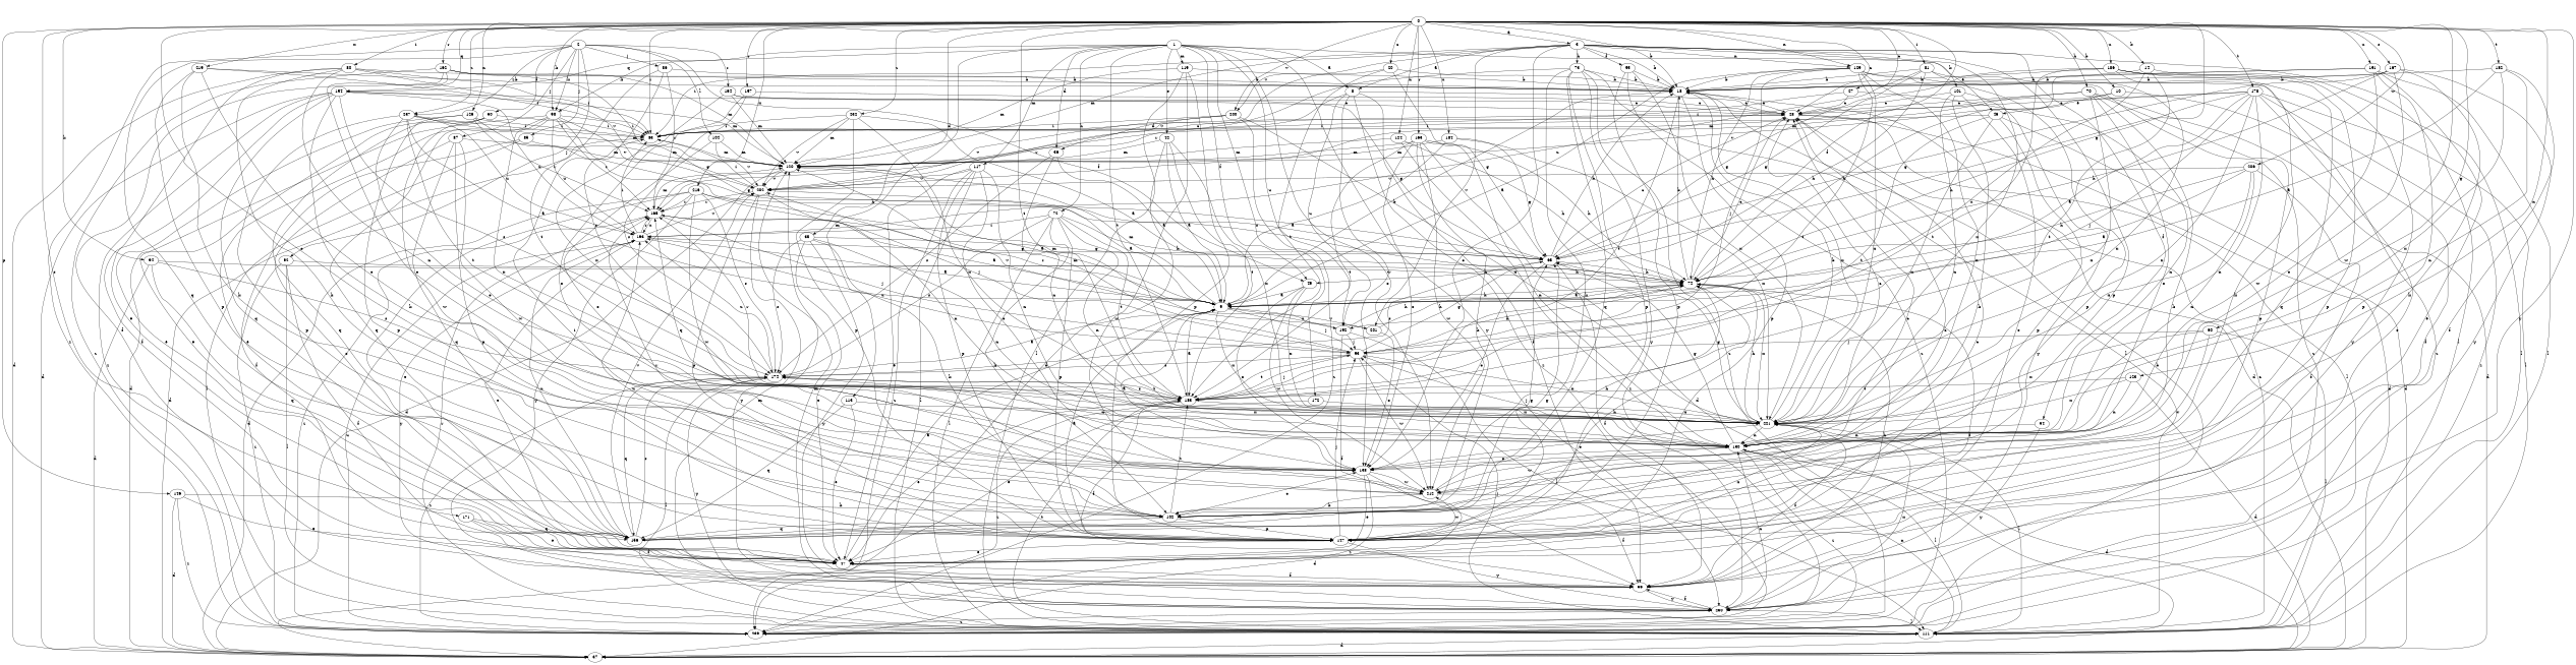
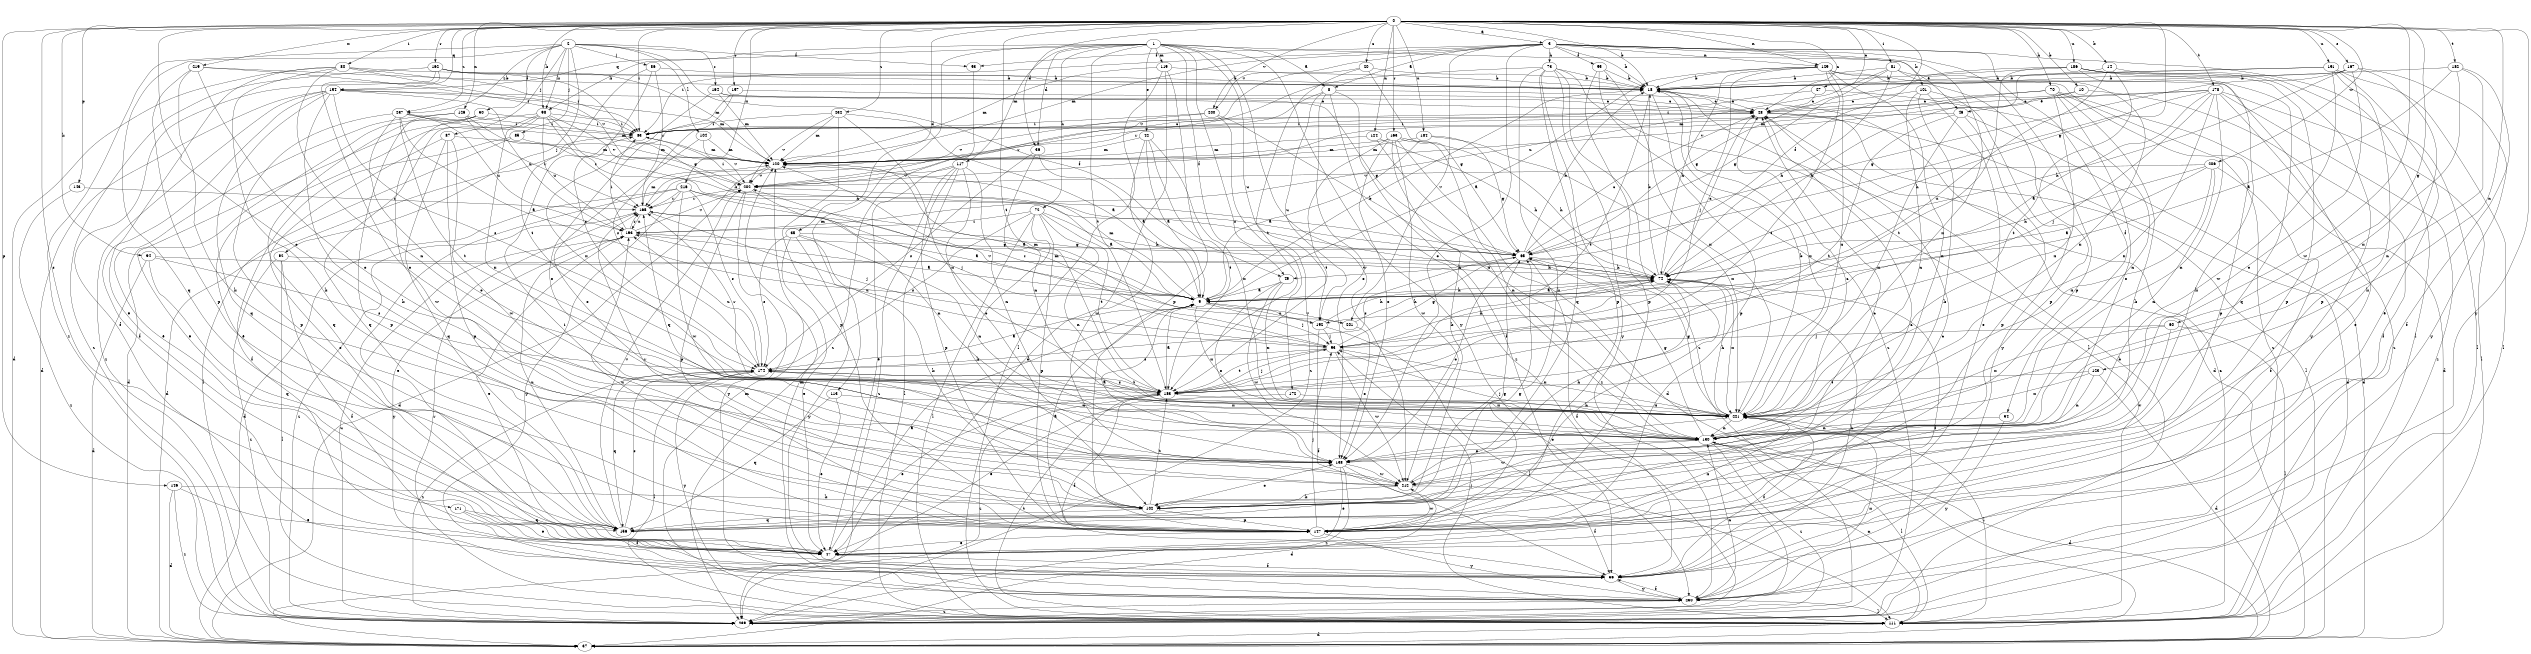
  strict digraph {
    0
    3
    10
    14
    18
    20
    27
    28
    35
    36
    49
    60
    65
    70
    80
    81
    83
    94
    98
    123
    124
    126
    129
    138
+   143
    146
    154
    157
    162
    163
    167
    171
    178
    182
    183
    184
    186
    191
    200
    206
    212
    216
    219
    230
    232
    237
    8
+   53
    54
    55
    73
    101
    111
    120
    147
    201
    221
    46
    56
    192
    37
    202
    130
    47
    102
    174
    9
    93
    74
    239
    193
    156
    165
    1
    42
    72
    113
    117
    119
    172
    2
    50
    85
    86
    87
    92
    104
    164
    0 -> 3 [label=a]
    0 -> 10 [label=b]
    0 -> 14 [label=b]
    0 -> 18 [label=b]
    0 -> 20 [label=c]
    0 -> 27 [label=c]
    0 -> 28 [label=c]
    0 -> 35 [label=d]
-   200 -> 36 [label=d]
+   0 -> 36 [label=d]
    0 -> 49 [label=f]
    0 -> 60 [label=g]
    0 -> 65 [label=g]
    0 -> 70 [label=h]
    0 -> 80 [label=i]
    0 -> 81 [label=i]
    0 -> 83 [label=i]
    0 -> 94 [label=k]
    0 -> 98 [label=k]
    0 -> 123 [label=n]
    0 -> 124 [label=n]
    0 -> 126 [label=n]
    0 -> 129 [label=n]
    0 -> 138 [label=o]
+   0 -> 143 [label=p]
    0 -> 146 [label=p]
    0 -> 154 [label=q]
    0 -> 157 [label=r]
    0 -> 162 [label=r]
    0 -> 163 [label=r]
    0 -> 167 [label=s]
    0 -> 171 [label=s]
    0 -> 178 [label=t]
    0 -> 182 [label=t]
    0 -> 183 [label=t]
    0 -> 184 [label=u]
    0 -> 186 [label=u]
    0 -> 191 [label=u]
    0 -> 200 [label=v]
    0 -> 206 [label=w]
    0 -> 212 [label=w]
    0 -> 216 [label=x]
    0 -> 219 [label=x]
    0 -> 230 [label=y]
    0 -> 232 [label=z]
    0 -> 237 [label=z]
    3 -> 18 [label=b]
    3 -> 83 [label=i]
    3 -> 129 [label=n]
    3 -> 138 [label=o]
    3 -> 200 [label=v]
    3 -> 8 [label=a]
+   3 -> 53 [label=f]
    3 -> 54 [label=f]
    3 -> 55 [label=f]
    3 -> 73 [label=h]
    3 -> 101 [label=k]
    3 -> 111 [label=l]
    3 -> 120 [label=m]
    3 -> 147 [label=p]
    3 -> 201 [label=v]
    3 -> 221 [label=x]
    10 -> 120 [label=m]
    10 -> 46 [label=e]
    10 -> 56 [label=f]
    14 -> 18 [label=b]
    14 -> 183 [label=t]
    14 -> 111 [label=l]
    14 -> 192 [label=u]
    18 -> 28 [label=c]
    18 -> 183 [label=t]
    18 -> 147 [label=p]
    18 -> 221 [label=x]
    18 -> 37 [label=d]
    20 -> 18 [label=b]
    20 -> 65 [label=g]
    20 -> 183 [label=t]
    20 -> 202 [label=v]
    27 -> 28 [label=c]
    27 -> 83 [label=i]
    27 -> 130 [label=n]
    28 -> 83 [label=i]
    28 -> 111 [label=l]
    28 -> 37 [label=d]
    35 -> 65 [label=g]
    35 -> 230 [label=y]
    35 -> 130 [label=n]
    35 -> 47 [label=e]
    35 -> 102 [label=k]
    35 -> 174 [label=s]
    36 -> 130 [label=n]
    36 -> 174 [label=s]
    36 -> 9 [label=a]
    49 -> 138 [label=o]
    49 -> 212 [label=w]
    49 -> 221 [label=x]
    49 -> 9 [label=a]
    60 -> 212 [label=w]
    60 -> 111 [label=l]
    60 -> 221 [label=x]
    60 -> 93 [label=j]
    65 -> 18 [label=b]
    65 -> 28 [label=c]
    65 -> 138 [label=o]
    65 -> 56 [label=f]
    65 -> 174 [label=s]
    65 -> 74 [label=h]
    70 -> 28 [label=c]
    70 -> 138 [label=o]
    70 -> 120 [label=m]
    70 -> 147 [label=p]
    70 -> 221 [label=x]
    70 -> 37 [label=d]
    70 -> 102 [label=k]
    80 -> 18 [label=b]
    80 -> 83 [label=i]
    80 -> 37 [label=d]
    80 -> 202 [label=v]
    80 -> 130 [label=n]
    80 -> 47 [label=e]
    80 -> 102 [label=k]
    81 -> 18 [label=b]
    81 -> 65 [label=g]
    81 -> 221 [label=x]
    81 -> 74 [label=h]
    81 -> 239 [label=z]
    81 -> 193 [label=u]
    83 -> 28 [label=c]
    83 -> 120 [label=m]
    83 -> 37 [label=d]
    94 -> 37 [label=d]
    94 -> 174 [label=s]
    94 -> 74 [label=h]
    94 -> 156 [label=q]
-   98 -> 65 [label=g]
+   98 -> 65 [label=k]
    98 -> 83 [label=i]
    98 -> 221 [label=x]
    98 -> 37 [label=d]
    98 -> 202 [label=v]
    98 -> 47 [label=e]
    98 -> 193 [label=u]
    98 -> 156 [label=q]
    98 -> 165 [label=r]
    123 -> 183 [label=t]
    123 -> 221 [label=x]
    123 -> 37 [label=d]
    123 -> 130 [label=n]
    124 -> 120 [label=m]
    124 -> 74 [label=h]
    124 -> 239 [label=z]
    126 -> 83 [label=i]
    126 -> 147 [label=p]
    126 -> 47 [label=e]
    126 -> 74 [label=h]
    126 -> 165 [label=r]
    129 -> 18 [label=b]
    129 -> 183 [label=t]
    129 -> 147 [label=p]
    129 -> 221 [label=x]
    129 -> 130 [label=n]
    129 -> 9 [label=a]
    129 -> 93 [label=j]
    129 -> 74 [label=h]
    129 -> 239 [label=z]
    138 -> 212 [label=w]
    138 -> 37 [label=d]
    138 -> 47 [label=e]
    138 -> 9 [label=a]
    138 -> 239 [label=z]
+   143 -> 239 [label=z]
+   143 -> 165 [label=r]
    146 -> 37 [label=d]
    146 -> 47 [label=e]
    146 -> 102 [label=k]
    146 -> 239 [label=z]
    154 -> 28 [label=c]
    154 -> 120 [label=m]
    154 -> 56 [label=f]
    154 -> 37 [label=d]
    154 -> 102 [label=k]
    154 -> 174 [label=s]
    154 -> 239 [label=z]
    154 -> 193 [label=u]
    154 -> 156 [label=q]
    157 -> 28 [label=c]
    157 -> 138 [label=o]
    157 -> 174 [label=s]
    162 -> 18 [label=b]
    162 -> 65 [label=g]
    162 -> 138 [label=o]
    162 -> 120 [label=m]
    162 -> 56 [label=f]
    162 -> 239 [label=z]
    163 -> 138 [label=o]
    163 -> 183 [label=t]
    163 -> 212 [label=w]
    163 -> 120 [label=m]
    163 -> 37 [label=d]
    163 -> 130 [label=n]
    163 -> 102 [label=k]
    163 -> 74 [label=h]
    167 -> 18 [label=b]
    167 -> 65 [label=g]
    167 -> 138 [label=o]
    167 -> 230 [label=y]
    167 -> 102 [label=k]
    167 -> 74 [label=h]
    171 -> 56 [label=f]
    171 -> 47 [label=e]
    171 -> 156 [label=q]
    178 -> 28 [label=c]
    178 -> 111 [label=l]
    178 -> 221 [label=x]
    178 -> 202 [label=v]
    178 -> 130 [label=n]
    178 -> 47 [label=e]
    178 -> 9 [label=a]
    178 -> 93 [label=j]
    178 -> 74 [label=h]
    178 -> 239 [label=z]
    182 -> 18 [label=b]
    182 -> 221 [label=x]
    182 -> 56 [label=f]
    182 -> 130 [label=n]
    182 -> 9 [label=a]
    183 -> 221 [label=x]
    183 -> 56 [label=f]
    183 -> 47 [label=e]
    183 -> 174 [label=s]
    183 -> 9 [label=a]
    183 -> 93 [label=j]
    183 -> 239 [label=z]
    183 -> 165 [label=r]
    184 -> 65 [label=g]
    184 -> 120 [label=m]
    184 -> 221 [label=x]
    184 -> 9 [label=a]
    186 -> 18 [label=b]
    186 -> 65 [label=g]
    186 -> 183 [label=t]
    186 -> 230 [label=y]
    186 -> 147 [label=p]
    186 -> 102 [label=k]
    186 -> 156 [label=q]
    191 -> 18 [label=b]
    191 -> 212 [label=w]
    191 -> 111 [label=l]
    191 -> 147 [label=p]
    191 -> 47 [label=e]
    191 -> 74 [label=h]
    200 -> 83 [label=i]
    200 -> 221 [label=x]
    200 -> 202 [label=v]
    200 -> 239 [label=z]
    206 -> 221 [label=x]
    206 -> 56 [label=f]
    206 -> 202 [label=v]
    206 -> 130 [label=n]
    206 -> 9 [label=a]
    206 -> 74 [label=h]
    212 -> 56 [label=f]
    212 -> 102 [label=k]
    212 -> 74 [label=h]
    216 -> 212 [label=w]
    216 -> 230 [label=y]
    216 -> 37 [label=d]
    216 -> 47 [label=e]
    216 -> 174 [label=s]
    216 -> 9 [label=a]
    216 -> 93 [label=j]
    216 -> 165 [label=r]
    219 -> 18 [label=b]
    219 -> 83 [label=i]
    219 -> 138 [label=o]
    219 -> 147 [label=p]
    219 -> 102 [label=k]
    230 -> 111 [label=l]
    230 -> 120 [label=m]
    230 -> 221 [label=x]
    230 -> 56 [label=f]
    230 -> 130 [label=n]
    230 -> 239 [label=z]
    232 -> 83 [label=i]
    232 -> 120 [label=m]
    232 -> 147 [label=p]
    232 -> 221 [label=x]
    232 -> 202 [label=v]
    232 -> 9 [label=a]
    237 -> 83 [label=i]
    237 -> 138 [label=o]
    237 -> 183 [label=t]
    237 -> 120 [label=m]
    237 -> 147 [label=p]
    237 -> 9 [label=a]
    237 -> 193 [label=u]
    8 -> 28 [label=c]
    8 -> 138 [label=o]
    8 -> 56 [label=f]
    8 -> 192 [label=u]
    8 -> 239 [label=z]
    8 -> 165 [label=r]
+   53 -> 239 [label=z]
    54 -> 230 [label=y]
    54 -> 130 [label=n]
    55 -> 18 [label=b]
    55 -> 147 [label=p]
    55 -> 221 [label=x]
    55 -> 239 [label=z]
    73 -> 18 [label=b]
    73 -> 230 [label=y]
    73 -> 111 [label=l]
    73 -> 147 [label=p]
    73 -> 102 [label=k]
    73 -> 239 [label=z]
    73 -> 156 [label=q]
    73 -> 165 [label=r]
    101 -> 28 [label=c]
    101 -> 230 [label=y]
    101 -> 130 [label=n]
    101 -> 47 [label=e]
    101 -> 102 [label=k]
    111 -> 28 [label=c]
    111 -> 183 [label=t]
    111 -> 120 [label=m]
    111 -> 37 [label=d]
    111 -> 130 [label=n]
    111 -> 93 [label=j]
    111 -> 165 [label=r]
    120 -> 37 [label=d]
    120 -> 202 [label=v]
    147 -> 65 [label=g]
    147 -> 212 [label=w]
    147 -> 230 [label=y]
    147 -> 221 [label=x]
    147 -> 47 [label=e]
    147 -> 9 [label=a]
    147 -> 93 [label=j]
    147 -> 193 [label=u]
    201 -> 138 [label=o]
    201 -> 202 [label=v]
    201 -> 74 [label=h]
    221 -> 18 [label=b]
    221 -> 65 [label=g]
    221 -> 138 [label=o]
    221 -> 111 [label=l]
    221 -> 56 [label=f]
    221 -> 130 [label=n]
    221 -> 74 [label=h]
    46 -> 83 [label=i]
    46 -> 183 [label=t]
    46 -> 147 [label=p]
    46 -> 221 [label=x]
    46 -> 37 [label=d]
    56 -> 230 [label=y]
    56 -> 74 [label=h]
    192 -> 111 [label=l]
    192 -> 120 [label=m]
    192 -> 56 [label=f]
    192 -> 93 [label=j]
    192 -> 74 [label=h]
    202 -> 83 [label=i]
    202 -> 230 [label=y]
    202 -> 147 [label=p]
    202 -> 130 [label=n]
    202 -> 9 [label=a]
    202 -> 165 [label=r]
    130 -> 28 [label=c]
    130 -> 65 [label=g]
    130 -> 138 [label=o]
    130 -> 212 [label=w]
    130 -> 111 [label=l]
    130 -> 37 [label=d]
    130 -> 93 [label=j]
    130 -> 239 [label=z]
    130 -> 165 [label=q]
    47 -> 28 [label=c]
    47 -> 56 [label=f]
    47 -> 9 [label=a]
    102 -> 28 [label=c]
    102 -> 83 [label=i]
    102 -> 138 [label=o]
    102 -> 183 [label=t]
    102 -> 147 [label=p]
    102 -> 156 [label=q]
    102 -> 165 [label=r]
    174 -> 183 [label=t]
    174 -> 230 [label=y]
    174 -> 111 [label=l]
    174 -> 130 [label=n]
    174 -> 9 [label=a]
    174 -> 239 [label=z]
    174 -> 193 [label=u]
    174 -> 156 [label=q]
    9 -> 18 [label=b]
    9 -> 120 [label=m]
    9 -> 201 [label=v]
    9 -> 221 [label=x]
    9 -> 192 [label=u]
    9 -> 93 [label=j]
    9 -> 74 [label=h]
    9 -> 165 [label=r]
    93 -> 65 [label=g]
    93 -> 183 [label=t]
    93 -> 212 [label=w]
    93 -> 120 [label=m]
    93 -> 221 [label=x]
    93 -> 174 [label=s]
    93 -> 74 [label=h]
    93 -> 193 [label=u]
    74 -> 18 [label=b]
    74 -> 28 [label=c]
    74 -> 221 [label=x]
    74 -> 56 [label=f]
    74 -> 9 [label=a]
    239 -> 18 [label=b]
    239 -> 193 [label=u]
    193 -> 65 [label=g]
    193 -> 83 [label=i]
    193 -> 230 [label=y]
    193 -> 202 [label=v]
    193 -> 47 [label=e]
    193 -> 9 [label=a]
    193 -> 165 [label=r]
    156 -> 28 [label=c]
    156 -> 65 [label=g]
    156 -> 202 [label=v]
    156 -> 174 [label=s]
    156 -> 74 [label=h]
    156 -> 193 [label=u]
    165 -> 120 [label=m]
    165 -> 9 [label=a]
    165 -> 93 [label=j]
    165 -> 239 [label=z]
    165 -> 193 [label=u]
    1 -> 36 [label=d]
    1 -> 49 [label=f]
    1 -> 98 [label=k]
    1 -> 154 [label=q]
    1 -> 183 [label=t]
    1 -> 212 [label=w]
    1 -> 230 [label=y]
    1 -> 8 [label=a]
    1 -> 46 [label=e]
    1 -> 192 [label=u]
    1 -> 42 [label=e]
    1 -> 72 [label=h]
    1 -> 113 [label=m]
    1 -> 117 [label=m]
    1 -> 119 [label=m]
    1 -> 172 [label=s]
    42 -> 183 [label=t]
    42 -> 212 [label=w]
    42 -> 120 [label=m]
    42 -> 221 [label=x]
    42 -> 9 [label=a]
    72 -> 183 [label=t]
    72 -> 111 [label=l]
    72 -> 147 [label=p]
    72 -> 130 [label=n]
    72 -> 102 [label=k]
    72 -> 174 [label=s]
    72 -> 74 [label=h]
    72 -> 193 [label=i]
    113 -> 221 [label=x]
    113 -> 47 [label=e]
    113 -> 156 [label=q]
    117 -> 138 [label=o]
    117 -> 111 [label=l]
    117 -> 147 [label=p]
    117 -> 202 [label=v]
    117 -> 130 [label=n]
    117 -> 47 [label=e]
    117 -> 239 [label=z]
    119 -> 18 [label=b]
    119 -> 111 [label=l]
    119 -> 120 [label=m]
    119 -> 147 [label=p]
    119 -> 37 [label=d]
    172 -> 221 [label=x]
    172 -> 47 [label=e]
    2 -> 49 [label=f]
    2 -> 98 [label=k]
    2 -> 237 [label=z]
+   2 -> 53 [label=f]
    2 -> 239 [label=z]
    2 -> 156 [label=q]
    2 -> 50 [label=f]
    2 -> 85 [label=j]
    2 -> 86 [label=j]
    2 -> 87 [label=j]
    2 -> 92 [label=j]
    2 -> 104 [label=l]
    2 -> 164 [label=r]
    50 -> 83 [label=i]
    50 -> 212 [label=w]
    50 -> 47 [label=e]
    50 -> 156 [label=q]
    85 -> 111 [label=l]
    85 -> 120 [label=m]
    85 -> 56 [label=f]
    86 -> 18 [label=b]
    86 -> 183 [label=t]
    86 -> 174 [label=s]
    86 -> 165 [label=r]
    87 -> 212 [label=w]
    87 -> 120 [label=m]
    87 -> 147 [label=p]
    87 -> 47 [label=e]
    87 -> 156 [label=q]
    92 -> 111 [label=l]
    92 -> 56 [label=f]
    92 -> 74 [label=h]
    92 -> 239 [label=z]
    104 -> 138 [label=o]
    104 -> 120 [label=m]
    104 -> 202 [label=v]
    164 -> 28 [label=c]
    164 -> 65 [label=g]
    164 -> 120 [label=m]
    164 -> 221 [label=x]
  }
